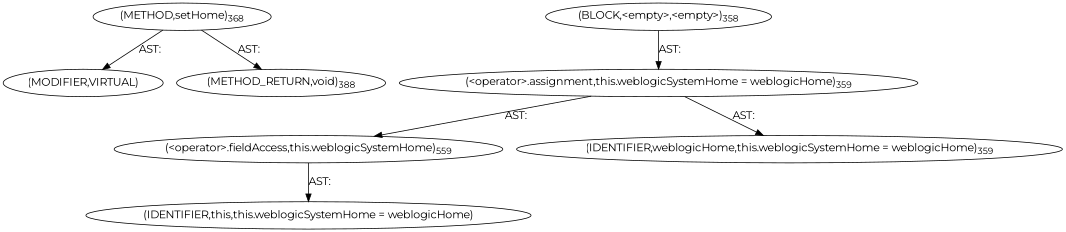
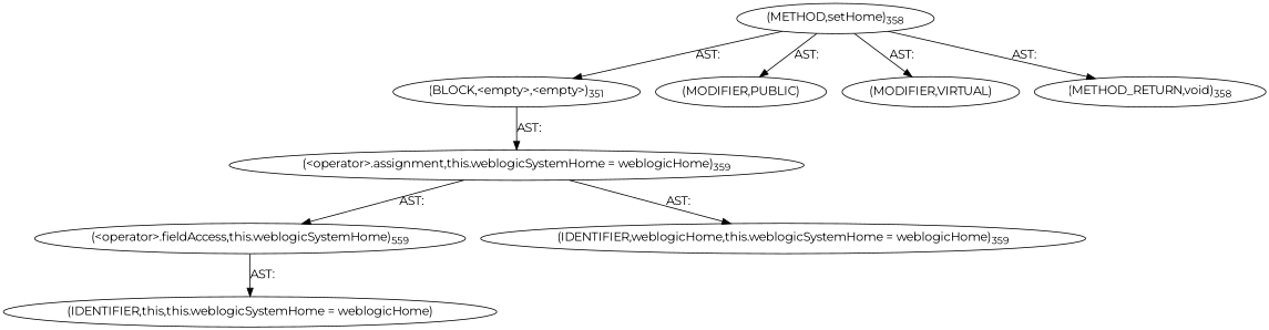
  digraph {
    fontname=Montserrat
    node [fontname=Montserrat]
    edge [fontname=Montserrat]
-   n1 [label=<(METHOD,setHome)<SUB>368</SUB>>]
-   n2 [label=<(BLOCK,&lt;empty&gt;,&lt;empty&gt;)<SUB>358</SUB>>]
+   n1 [label=<(METHOD,setHome)<SUB>358</SUB>>]
+   n2 [label=<(BLOCK,&lt;empty&gt;,&lt;empty&gt;)<SUB>351</SUB>>]
+   n3 [label=<(MODIFIER,PUBLIC)>]
    n4 [label=<(MODIFIER,VIRTUAL)>]
-   n5 [label=<(METHOD_RETURN,void)<SUB>388</SUB>>]
+   n5 [label=<(METHOD_RETURN,void)<SUB>358</SUB>>]
    n6 [label=<(&lt;operator&gt;.assignment,this.weblogicSystemHome = weblogicHome)<SUB>359</SUB>>]
    n7 [label=<(&lt;operator&gt;.fieldAccess,this.weblogicSystemHome)<SUB>559</SUB>>]
    n8 [label=<(IDENTIFIER,weblogicHome,this.weblogicSystemHome = weblogicHome)<SUB>359</SUB>>]
    n9 [label=<(IDENTIFIER,this,this.weblogicSystemHome = weblogicHome)>]
+   n1 -> n2 [label="AST: "]
+   n1 -> n3 [label="AST: "]
    n1 -> n4 [label="AST: "]
    n1 -> n5 [label="AST: "]
    n2 -> n6 [label="AST: "]
    n6 -> n7 [label="AST: "]
    n6 -> n8 [label="AST: "]
    n7 -> n9 [label="AST: "]
  }
